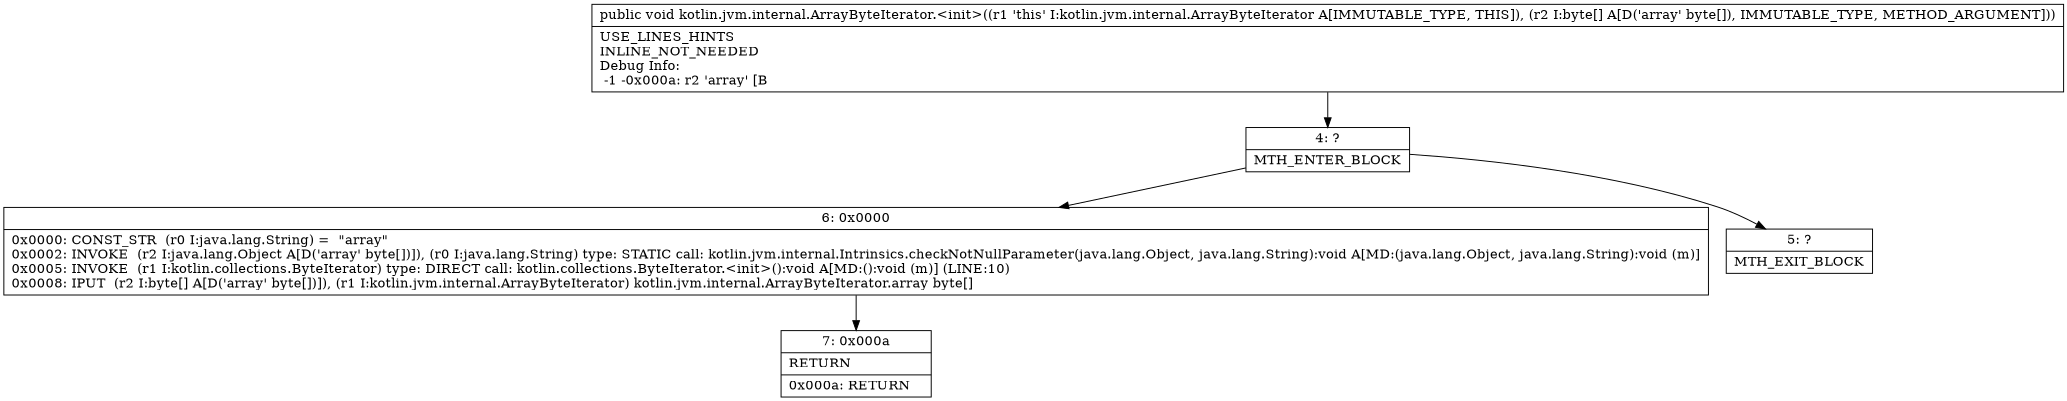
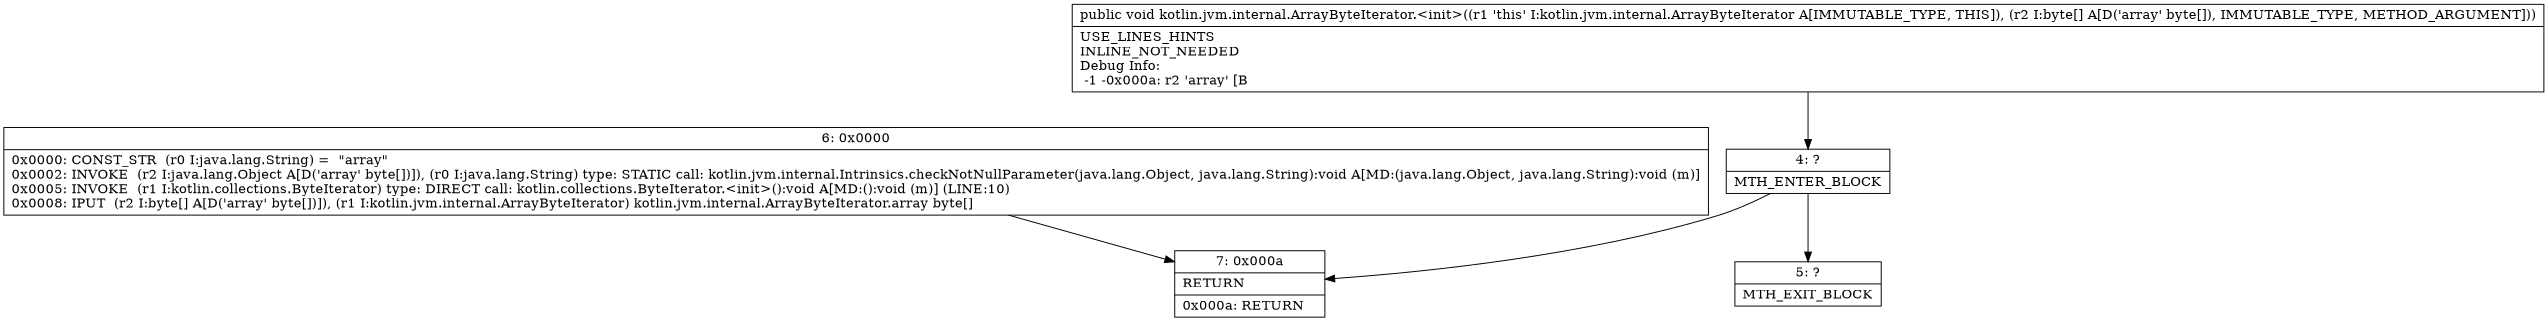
  digraph {
    node [shape=record]
    n1 [label="{4\:\ ?|MTH_ENTER_BLOCK\l}"]
    n2 [label="{6\:\ 0x0000|0x0000: CONST_STR  (r0 I:java.lang.String) =  \"array\" \l0x0002: INVOKE  (r2 I:java.lang.Object A[D('array' byte[])]), (r0 I:java.lang.String) type: STATIC call: kotlin.jvm.internal.Intrinsics.checkNotNullParameter(java.lang.Object, java.lang.String):void A[MD:(java.lang.Object, java.lang.String):void (m)]\l0x0005: INVOKE  (r1 I:kotlin.collections.ByteIterator) type: DIRECT call: kotlin.collections.ByteIterator.\<init\>():void A[MD:():void (m)] (LINE:10)\l0x0008: IPUT  (r2 I:byte[] A[D('array' byte[])]), (r1 I:kotlin.jvm.internal.ArrayByteIterator) kotlin.jvm.internal.ArrayByteIterator.array byte[] \l}"]
    n3 [label="{5\:\ ?|MTH_EXIT_BLOCK\l}"]
    n4 [label="{7\:\ 0x000a|RETURN\l|0x000a: RETURN   \l}"]
    n5 [label="{public void kotlin.jvm.internal.ArrayByteIterator.\<init\>((r1 'this' I:kotlin.jvm.internal.ArrayByteIterator A[IMMUTABLE_TYPE, THIS]), (r2 I:byte[] A[D('array' byte[]), IMMUTABLE_TYPE, METHOD_ARGUMENT]))  | USE_LINES_HINTS\lINLINE_NOT_NEEDED\lDebug Info:\l  \-1 \-0x000a: r2 'array' [B\l}"]
-   n1 -> n2
+   n1 -> n4
    n1 -> n3
    n2 -> n4
    n5 -> n1
  }
